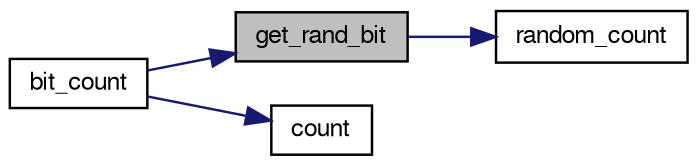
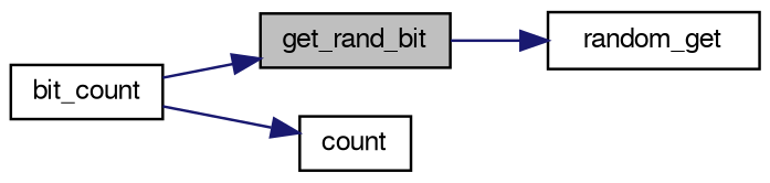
  digraph {
    rankdir=LR
    node [color=black fontname=FreeSans fontsize=10 shape=record]
    edge [color=midnightblue fontname=FreeSans fontsize=10 labelfontname=FreeSans labelfontsize=10 style=solid]
    n1 [fillcolor=grey75 fontcolor=black height=0.2 label=get_rand_bit style=filled width=0.4]
-   n2 [height=0.2 label=random_count width=0.4]
+   n2 [height=0.2 label=random_get width=0.4]
    n3 [height=0.2 label=bit_count width=0.4]
    n4 [height=0.2 label=count width=0.4]
    n1 -> n2
    n3 -> n1
    n3 -> n4
  }
